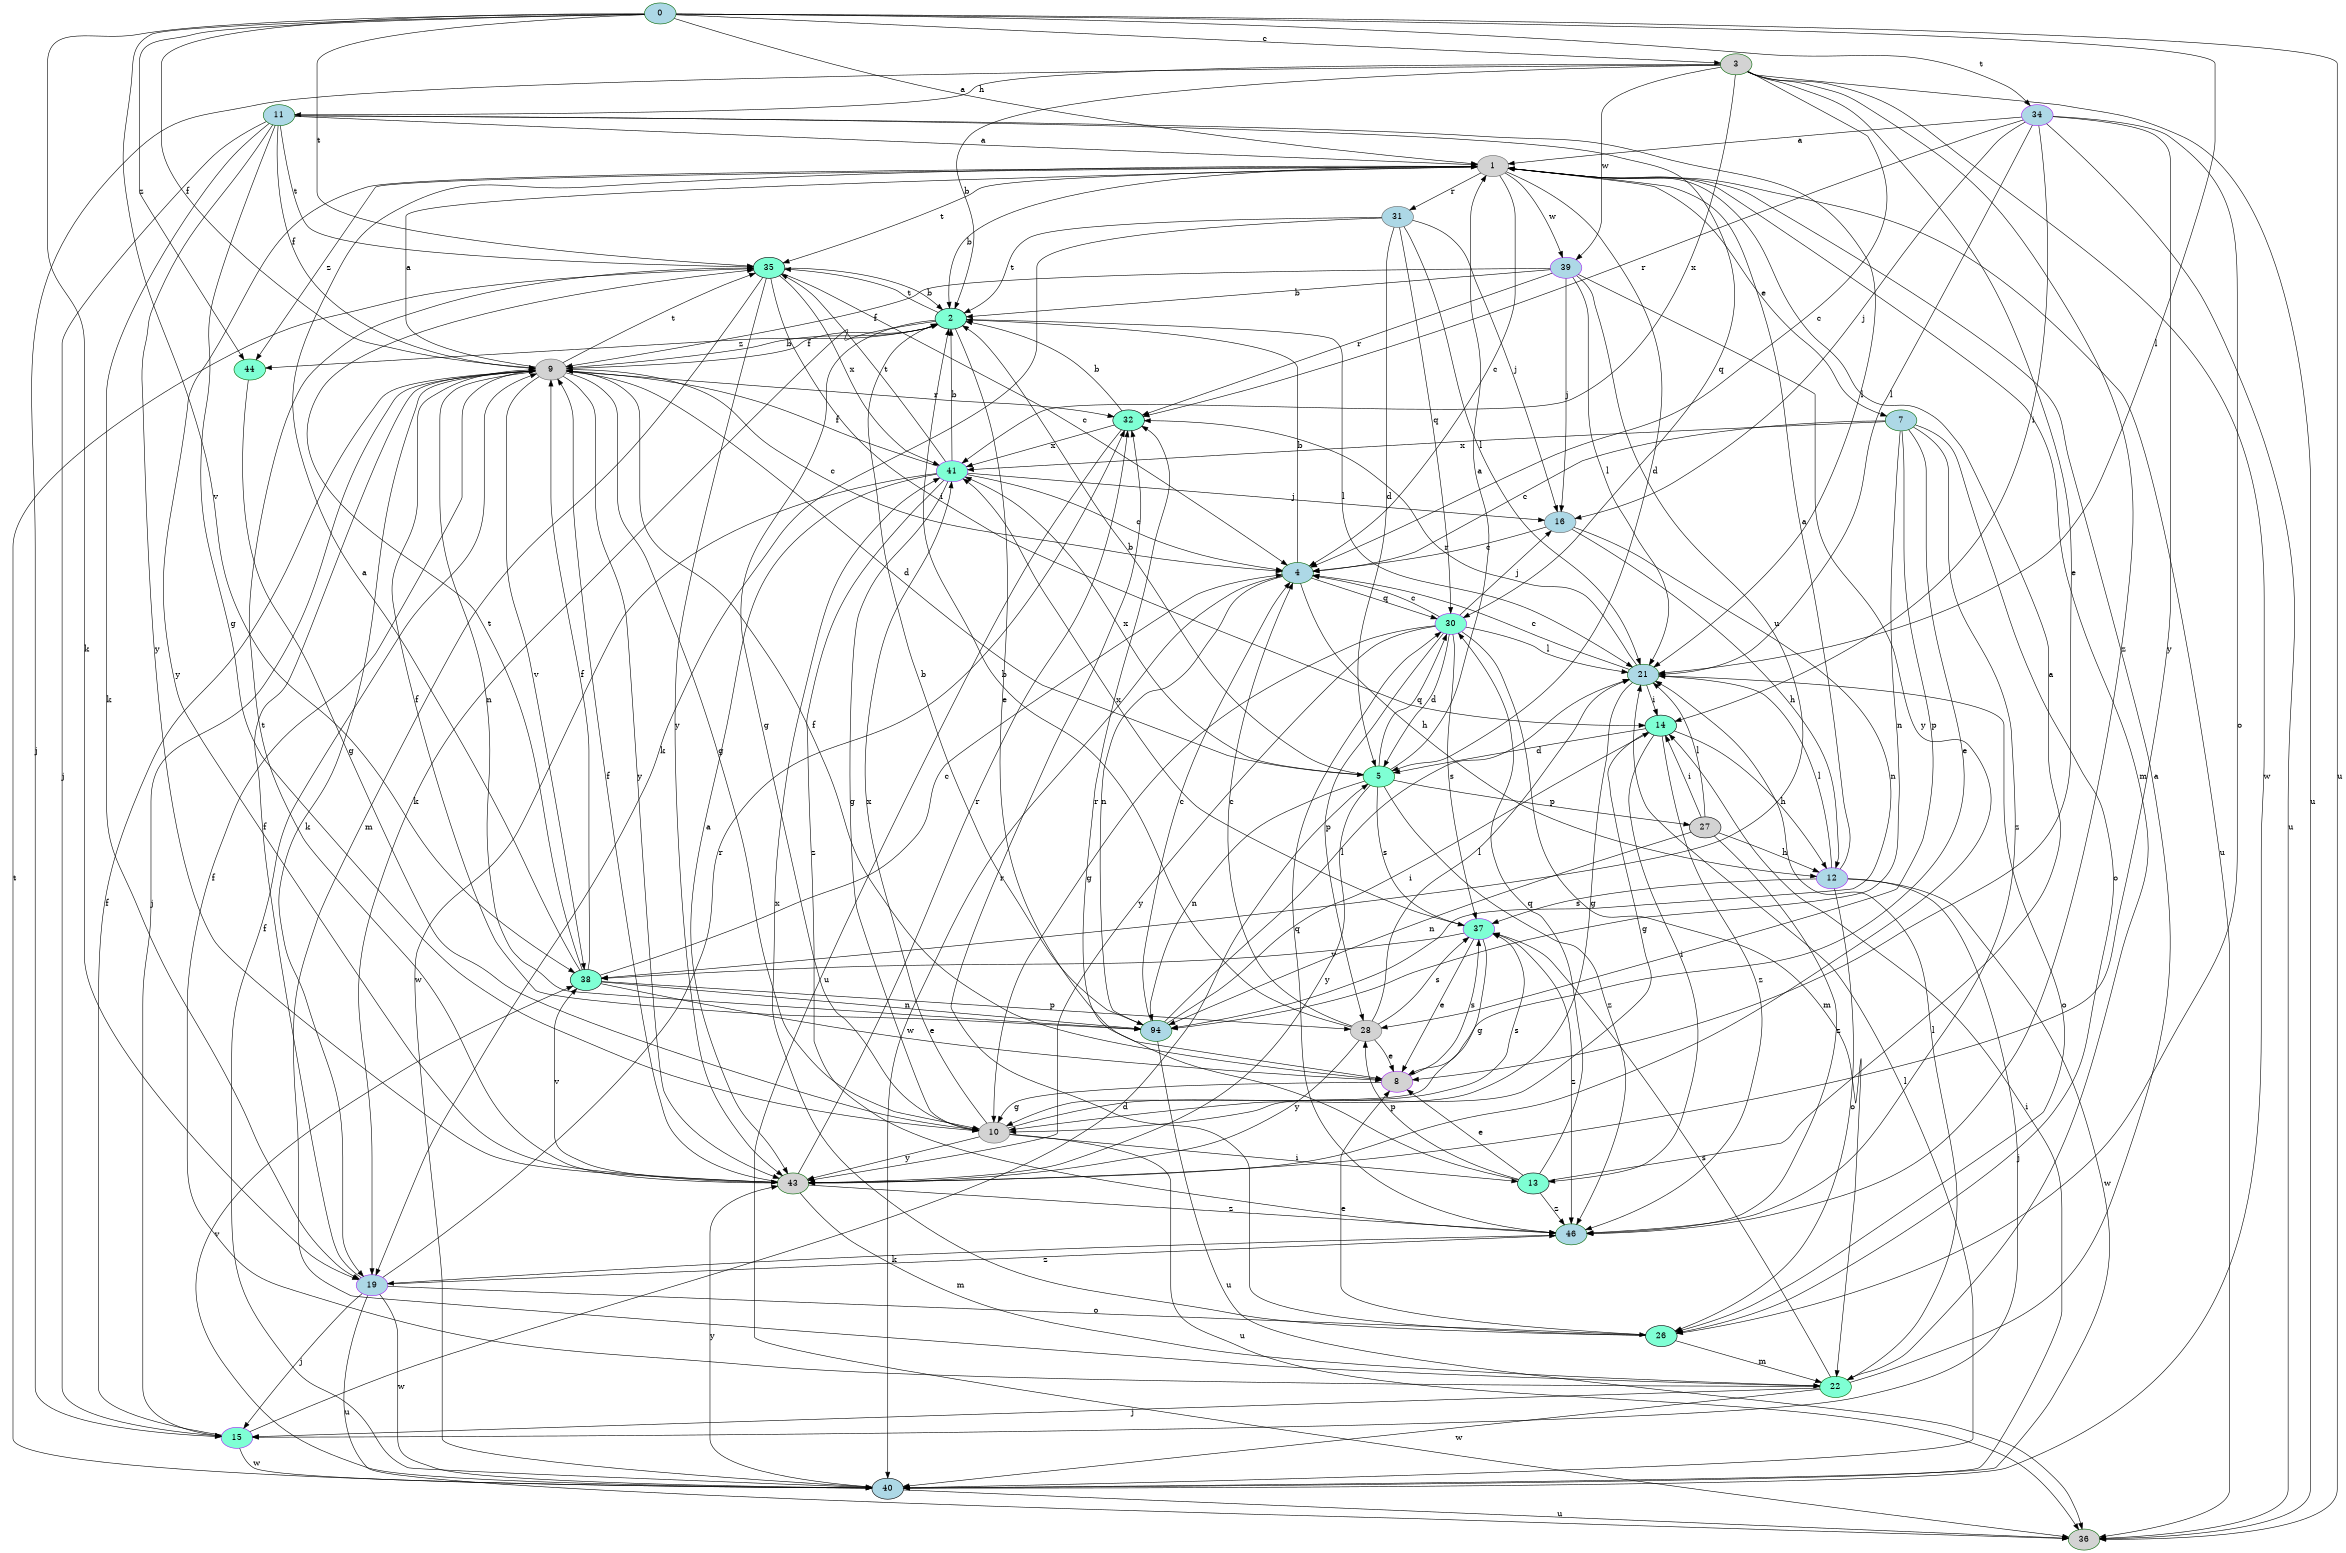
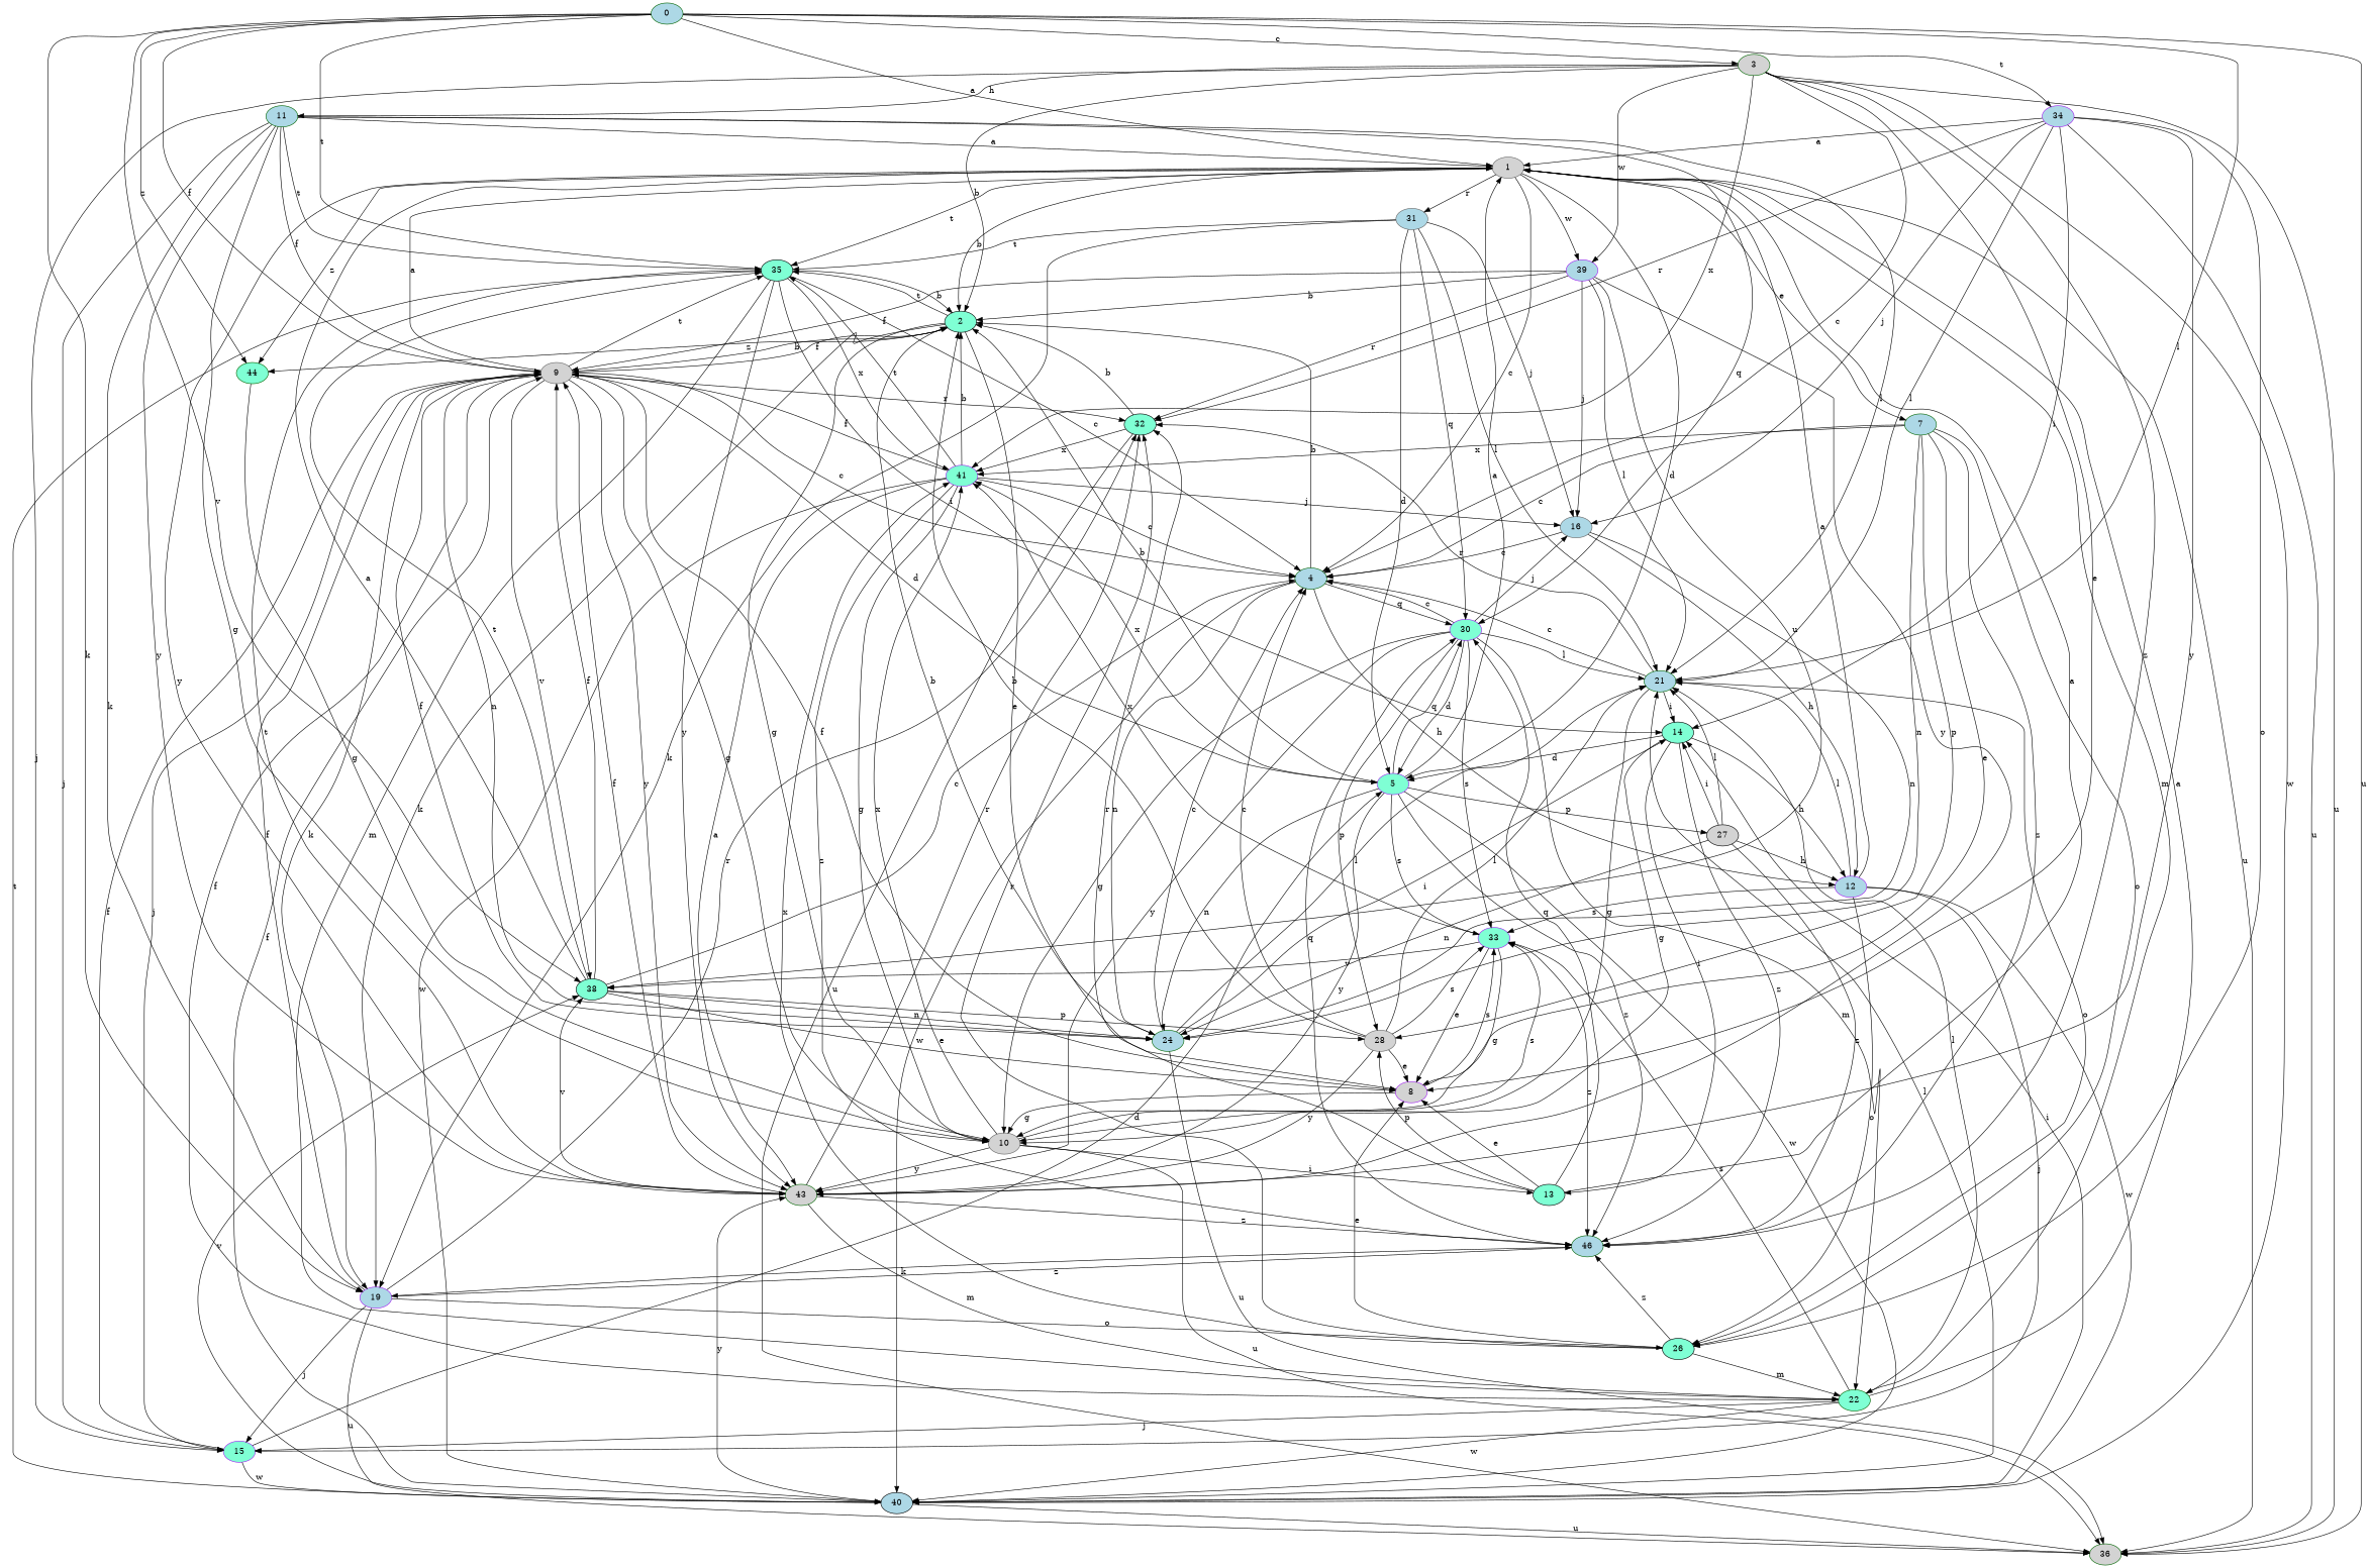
  strict digraph {
    node [color=darkgreen fillcolor=lightblue style=filled]
    1 [color=gray40 fillcolor=lightgrey]
    0
    3 [fillcolor=lightgrey]
    9 [color=gray40 fillcolor=lightgrey]
    19 [color=purple]
    21
    34 [color=purple]
    35 [color=black fillcolor=aquamarine]
    36 [fillcolor=lightgrey]
    38 [color=black fillcolor=aquamarine]
    44 [fillcolor=aquamarine]
    2 [color=black fillcolor=aquamarine]
    4
-   5 [fillcolor=aquamarine]
+   5 [color=purple fillcolor=aquamarine]
    7
    22 [fillcolor=aquamarine]
    31 [color=gray40]
    39 [color=purple]
    43 [fillcolor=lightgrey]
    8 [color=purple fillcolor=lightgrey]
    11
    15 [color=purple fillcolor=aquamarine]
    40 [color=black]
    41 [color=purple fillcolor=aquamarine]
    46
    10 [color=gray40 fillcolor=lightgrey]
-   24 [label=94]
+   24
    32 [color=black fillcolor=aquamarine]
    26 [color=black fillcolor=aquamarine]
    14 [color=black fillcolor=aquamarine]
    16 [color=gray40]
    28 [color=gray40 fillcolor=lightgrey]
    12 [color=purple]
    30 [color=purple fillcolor=aquamarine]
    27 [color=black fillcolor=lightgrey]
-   33 [color=purple fillcolor=aquamarine label=37]
+   33 [color=purple fillcolor=aquamarine]
    13 [color=black fillcolor=aquamarine]
    1 -> 35 [label=t]
    1 -> 36 [label=u]
    1 -> 44 [label=z]
    1 -> 2 [label=b]
    1 -> 4 [label=c]
    1 -> 5 [label=d]
    1 -> 7 [label=e]
    1 -> 22 [label=m]
    1 -> 31 [label=r]
    1 -> 39 [label=w]
    1 -> 43 [label=y]
    0 -> 1 [label=a]
    0 -> 3 [label=c]
    0 -> 9 [label=f]
    0 -> 19 [label=k]
    0 -> 21 [label=l]
    0 -> 34 [label=t]
    0 -> 35 [label=t]
    0 -> 36 [label=u]
    0 -> 38 [label=v]
    0 -> 44 [label=z]
    3 -> 36 [label=u]
    3 -> 2 [label=b]
    3 -> 4 [label=c]
    3 -> 39 [label=w]
    3 -> 8 [label=e]
    3 -> 11 [label=h]
    3 -> 15 [label=j]
    3 -> 40 [label=w]
    3 -> 41 [label=x]
    3 -> 46 [label=z]
    9 -> 1 [label=a]
    9 -> 19 [label=k]
    9 -> 35 [label=t]
    9 -> 38 [label=v]
    9 -> 2 [label=b]
    9 -> 4 [label=c]
    9 -> 5 [label=d]
    9 -> 43 [label=y]
    9 -> 15 [label=j]
    9 -> 10 [label=g]
    9 -> 24 [label=n]
    9 -> 32 [label=r]
    19 -> 9 [label=f]
    19 -> 36 [label=u]
    19 -> 15 [label=j]
-   19 -> 40 [label=w]
+   5 -> 40 [label=w]
    19 -> 46 [label=z]
    19 -> 32 [label=r]
    19 -> 26 [label=o]
    21 -> 4 [label=c]
    21 -> 10 [label=g]
    21 -> 32 [label=r]
    21 -> 26 [label=o]
    21 -> 14 [label=i]
    34 -> 1 [label=a]
    34 -> 21 [label=l]
    34 -> 36 [label=u]
    34 -> 43 [label=y]
    34 -> 32 [label=r]
    34 -> 26 [label=o]
    34 -> 14 [label=i]
    34 -> 16 [label=j]
    35 -> 2 [label=b]
    35 -> 4 [label=c]
    35 -> 22 [label=m]
    35 -> 43 [label=y]
    35 -> 41 [label=x]
    35 -> 14 [label=i]
    38 -> 1 [label=a]
    38 -> 9 [label=f]
    38 -> 35 [label=t]
    38 -> 4 [label=c]
    38 -> 8 [label=e]
    38 -> 24 [label=n]
    38 -> 28 [label=p]
    44 -> 10 [label=g]
    2 -> 9 [label=f]
    2 -> 19 [label=k]
-   2 -> 21 [label=l]
    2 -> 35 [label=t]
    2 -> 44 [label=z]
    2 -> 8 [label=e]
    2 -> 10 [label=g]
    4 -> 2 [label=b]
    4 -> 40 [label=w]
    4 -> 24 [label=n]
    4 -> 12 [label=h]
    4 -> 30 [label=q]
    5 -> 1 [label=a]
    5 -> 2 [label=b]
    5 -> 43 [label=y]
    5 -> 41 [label=x]
    5 -> 46 [label=z]
    5 -> 24 [label=n]
    5 -> 30 [label=q]
    5 -> 27 [label=p]
    5 -> 33 [label=s]
    7 -> 4 [label=c]
    7 -> 8 [label=e]
    7 -> 41 [label=x]
    7 -> 46 [label=z]
    7 -> 24 [label=n]
    7 -> 26 [label=o]
    7 -> 28 [label=p]
    22 -> 1 [label=a]
    22 -> 9 [label=f]
    22 -> 21 [label=l]
    22 -> 15 [label=j]
    22 -> 40 [label=w]
    22 -> 33 [label=s]
    31 -> 19 [label=k]
    31 -> 21 [label=l]
-   31 -> 2 [label=t]
+   31 -> 35 [label=t]
    31 -> 5 [label=d]
    31 -> 16 [label=j]
    31 -> 30 [label=q]
    39 -> 9 [label=f]
    39 -> 21 [label=l]
    39 -> 38 [label=u]
    39 -> 2 [label=b]
    39 -> 43 [label=y]
    39 -> 32 [label=r]
    39 -> 16 [label=j]
    43 -> 9 [label=f]
    43 -> 35 [label=t]
    43 -> 38 [label=v]
    43 -> 22 [label=m]
    43 -> 46 [label=z]
    43 -> 32 [label=r]
    8 -> 9 [label=f]
    8 -> 10 [label=g]
    8 -> 33 [label=s]
    11 -> 1 [label=a]
    11 -> 9 [label=f]
    11 -> 19 [label=k]
    11 -> 21 [label=l]
    11 -> 35 [label=t]
    11 -> 43 [label=y]
    11 -> 15 [label=j]
    11 -> 10 [label=g]
    11 -> 30 [label=q]
    15 -> 9 [label=f]
    15 -> 5 [label=d]
    15 -> 40 [label=w]
    40 -> 9 [label=f]
    40 -> 21 [label=l]
    40 -> 35 [label=t]
    40 -> 36 [label=u]
    40 -> 38 [label=v]
    40 -> 43 [label=y]
    40 -> 14 [label=i]
    41 -> 9 [label=f]
    41 -> 35 [label=t]
    41 -> 2 [label=b]
    41 -> 4 [label=c]
    41 -> 43 [label=a]
    41 -> 40 [label=w]
    41 -> 46 [label=z]
    41 -> 10 [label=g]
    41 -> 16 [label=j]
    46 -> 19 [label=k]
    46 -> 30 [label=q]
    10 -> 36 [label=u]
    10 -> 43 [label=y]
    10 -> 41 [label=x]
    10 -> 33 [label=s]
    10 -> 13 [label=i]
    24 -> 9 [label=f]
    24 -> 21 [label=l]
    24 -> 36 [label=u]
    24 -> 2 [label=b]
    24 -> 4 [label=c]
    24 -> 14 [label=i]
    32 -> 36 [label=u]
    32 -> 2 [label=b]
    32 -> 41 [label=x]
    26 -> 22 [label=m]
    26 -> 8 [label=e]
    26 -> 41 [label=x]
-   13 -> 46 [label=z]
+   26 -> 46 [label=z]
    26 -> 32 [label=r]
    14 -> 5 [label=d]
    14 -> 46 [label=z]
    14 -> 10 [label=g]
    14 -> 12 [label=h]
    14 -> 13 [label=i]
    16 -> 4 [label=c]
    16 -> 24 [label=n]
    16 -> 12 [label=h]
    28 -> 21 [label=l]
    28 -> 2 [label=b]
    28 -> 4 [label=c]
    28 -> 43 [label=y]
    28 -> 8 [label=e]
    28 -> 33 [label=s]
    12 -> 1 [label=a]
    12 -> 21 [label=l]
    12 -> 15 [label=j]
    12 -> 40 [label=w]
    12 -> 26 [label=o]
    12 -> 33 [label=s]
    30 -> 21 [label=l]
    30 -> 4 [label=c]
    30 -> 5 [label=d]
    30 -> 22 [label=m]
    30 -> 43 [label=y]
    30 -> 10 [label=g]
    30 -> 16 [label=j]
    30 -> 28 [label=p]
    30 -> 33 [label=s]
    27 -> 21 [label=l]
    27 -> 46 [label=z]
    27 -> 24 [label=n]
    27 -> 14 [label=i]
    27 -> 12 [label=h]
    33 -> 38 [label=v]
    33 -> 8 [label=e]
    33 -> 41 [label=x]
    33 -> 46 [label=z]
    33 -> 10 [label=g]
    13 -> 1 [label=a]
    13 -> 8 [label=e]
    13 -> 32 [label=r]
    13 -> 28 [label=p]
    13 -> 30 [label=q]
  }
